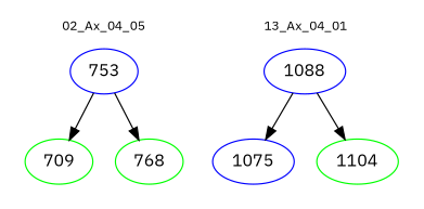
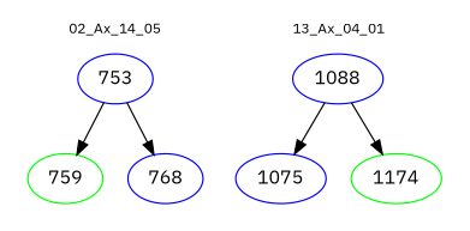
  digraph {
    fontname="IBM Plex Sans"
    node [color=blue fontname="IBM Plex Sans"]
    edge [color=black fontname="IBM Plex Sans"]
    n1 [label=753]
-   n2 [color=green label=709]
-   n3 [color=green label=768]
+   n2 [color=green label=759]
+   n3 [label=768]
    n4 [label=1088]
    n5 [label=1075]
-   n6 [color=green label=1104]
+   n6 [color=green label=1174]
    subgraph cluster_1 {
      color=white
      fontsize=10
-     label="02_Ax_04_05"
+     label="02_Ax_14_05"
      n1
      n2
      n3
    }
    subgraph cluster_2 {
      color=white
      fontsize=10
      label="13_Ax_04_01"
      n4
      n5
      n6
    }
    n1 -> n2
    n1 -> n3
    n4 -> n5
    n4 -> n6
  }
